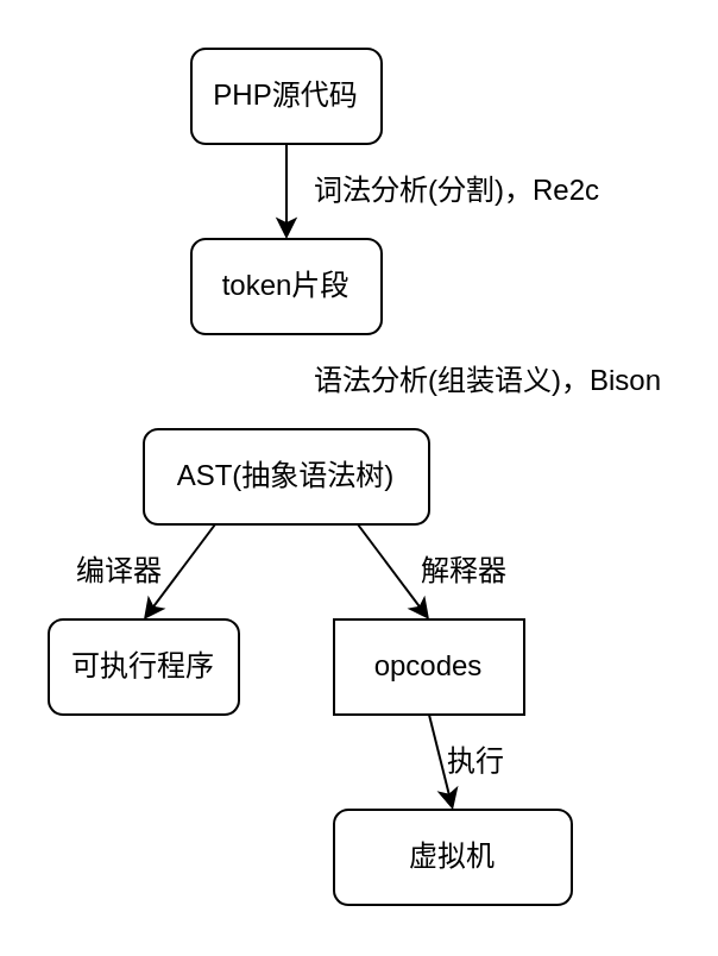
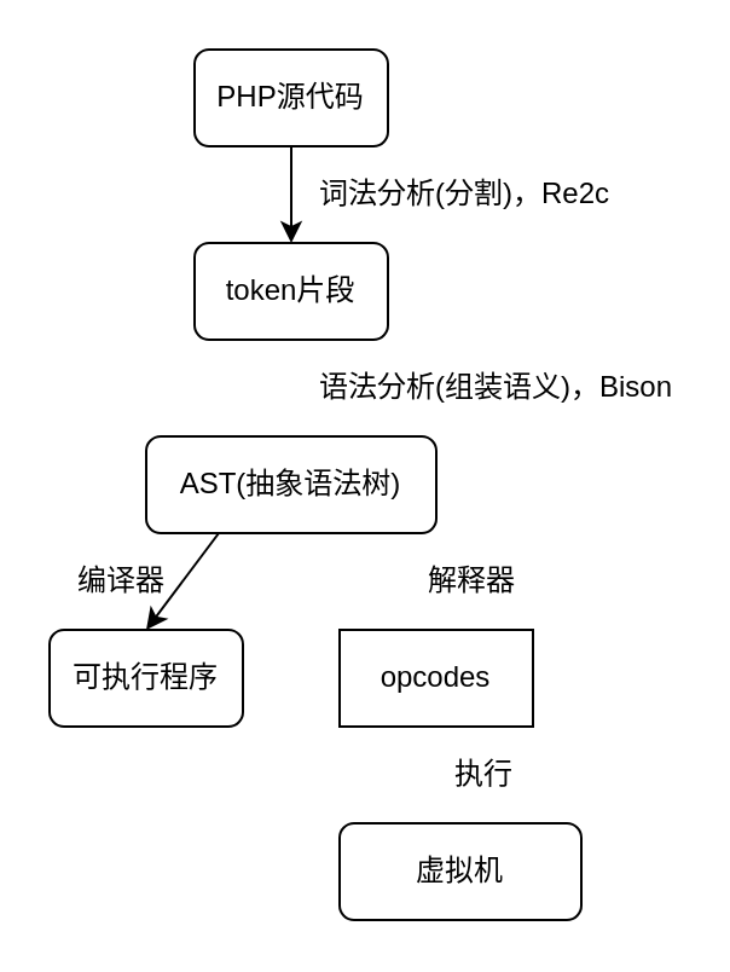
  <mxCell id="0" />
  <mxCell id="1" parent="0" />
  <mxCell id="2" style="edgeStyle=orthogonalEdgeStyle;rounded=0;orthogonalLoop=1;jettySize=auto;html=1;exitX=0.5;exitY=1;exitDx=0;exitDy=0;entryX=0.5;entryY=0;entryDx=0;entryDy=0;" parent="1" source="3" target="4" edge="1"><mxGeometry relative="1" as="geometry" /></mxCell>
  <mxCell id="3" value="PHP源代码" style="rounded=1;whiteSpace=wrap;html=1;" parent="1" vertex="1"><mxGeometry x="80" y="20" width="80" height="40" as="geometry" /></mxCell>
  <mxCell id="4" value="token片段" style="rounded=1;whiteSpace=wrap;html=1;" parent="1" vertex="1"><mxGeometry x="80" y="100" width="80" height="40" as="geometry" /></mxCell>
  <mxCell id="5" style="edgeStyle=none;rounded=0;orthogonalLoop=1;jettySize=auto;html=1;exitX=0.25;exitY=1;exitDx=0;exitDy=0;entryX=0.5;entryY=0;entryDx=0;entryDy=0;" parent="1" source="7" target="8" edge="1"><mxGeometry relative="1" as="geometry" /></mxCell>
- <mxCell id="6" style="edgeStyle=none;rounded=0;orthogonalLoop=1;jettySize=auto;html=1;exitX=0.75;exitY=1;exitDx=0;exitDy=0;entryX=0.5;entryY=0;entryDx=0;entryDy=0;" parent="1" source="7" target="10" edge="1"><mxGeometry relative="1" as="geometry" /></mxCell>
  <mxCell id="7" value="AST(抽象语法树)" style="rounded=1;whiteSpace=wrap;html=1;" parent="1" vertex="1"><mxGeometry x="60" y="180" width="120" height="40" as="geometry" /></mxCell>
  <mxCell id="8" value="可执行程序" style="rounded=1;whiteSpace=wrap;html=1;" parent="1" vertex="1"><mxGeometry x="20" y="260" width="80" height="40" as="geometry" /></mxCell>
- <mxCell id="9" style="edgeStyle=none;rounded=0;orthogonalLoop=1;jettySize=auto;html=1;exitX=0.5;exitY=1;exitDx=0;exitDy=0;entryX=0.5;entryY=0;entryDx=0;entryDy=0;" parent="1" source="10" target="15" edge="1"><mxGeometry relative="1" as="geometry" /></mxCell>
  <mxCell id="10" value="opcodes" style="whiteSpace=wrap;html=1;rounded=0;" parent="1" vertex="1"><mxGeometry x="140" y="260" width="80" height="40" as="geometry" /></mxCell>
  <mxCell id="11" value="词法分析(分割)，Re2c" style="text;html=1;strokeColor=none;fillColor=none;align=left;verticalAlign=middle;whiteSpace=wrap;rounded=0;" parent="1" vertex="1"><mxGeometry x="130" y="70" width="130" height="20" as="geometry" /></mxCell>
  <mxCell id="12" value="语法分析(组装语义)，Bison" style="text;html=1;strokeColor=none;fillColor=none;align=left;verticalAlign=middle;whiteSpace=wrap;rounded=0;" parent="1" vertex="1"><mxGeometry x="130" y="150" width="150" height="20" as="geometry" /></mxCell>
  <mxCell id="13" value="编译器" style="text;html=1;strokeColor=none;fillColor=none;align=center;verticalAlign=middle;whiteSpace=wrap;rounded=0;dashed=1;" parent="1" vertex="1"><mxGeometry x="30" y="230" width="40" height="20" as="geometry" /></mxCell>
  <mxCell id="14" value="解释器" style="text;html=1;strokeColor=none;fillColor=none;align=center;verticalAlign=middle;whiteSpace=wrap;rounded=0;dashed=1;" parent="1" vertex="1"><mxGeometry x="175" y="230" width="40" height="20" as="geometry" /></mxCell>
  <mxCell id="15" value="虚拟机" style="rounded=1;whiteSpace=wrap;html=1;align=center;" parent="1" vertex="1"><mxGeometry x="140" y="340" width="100" height="40" as="geometry" /></mxCell>
  <mxCell id="16" value="执行" style="text;html=1;strokeColor=none;fillColor=none;align=center;verticalAlign=middle;whiteSpace=wrap;rounded=0;" parent="1" vertex="1"><mxGeometry x="180" y="310" width="40" height="20" as="geometry" /></mxCell>
